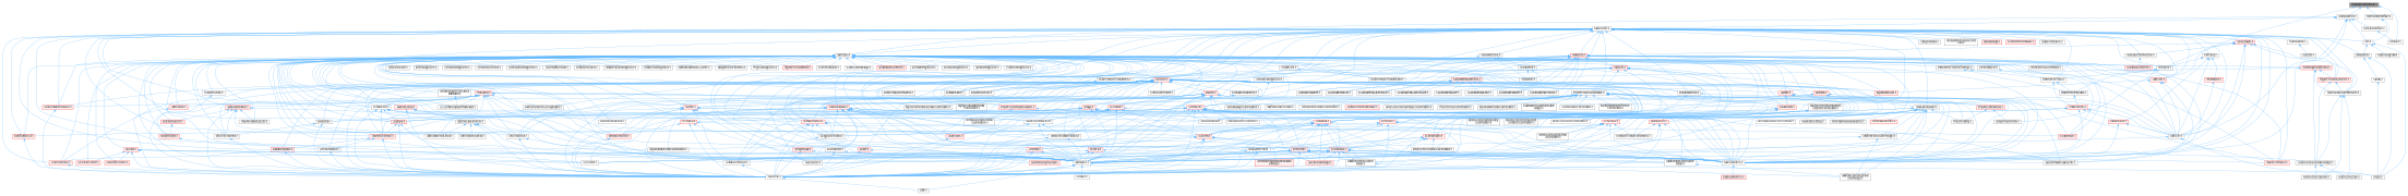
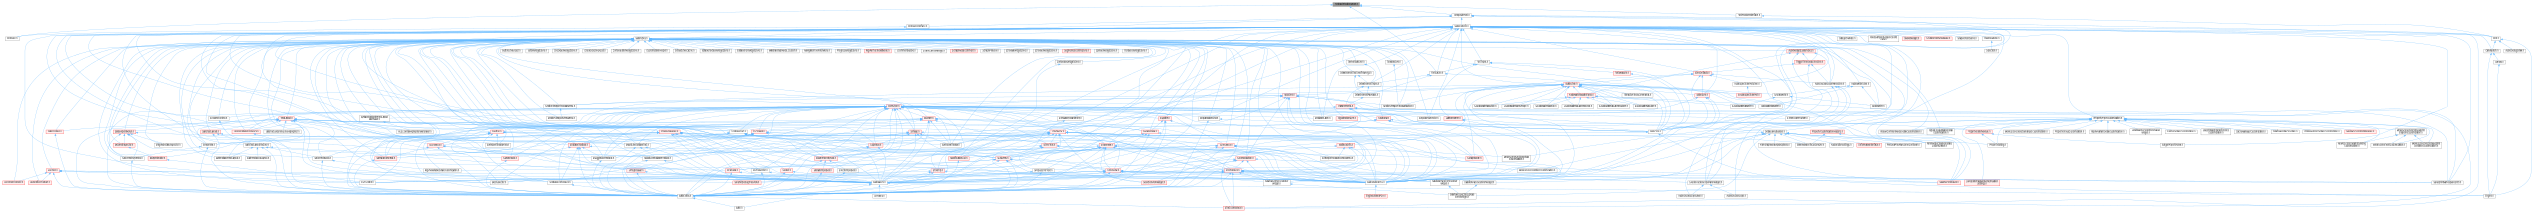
  digraph {
    fontname=Inter
    node [color=grey40 fillcolor=white fontname=Inter fontsize=10 shape=box style=filled]
    edge [color=steelblue1 dir=back fontname=Inter fontsize=10 labelfontname=Helvetica labelfontsize=10 style=solid]
    n1 [color=gray40 fillcolor=grey60 fontcolor=black height=0.2 label="FontRasterizationMode.h" width=0.4]
    n2 [height=0.2 label="CompositeFont.h" width=0.4]
    n3 [height=0.2 label="FontFace.h" width=0.4]
    n4 [height=0.2 label="FontCache.h" width=0.4]
    n5 [height=0.2 label="FontProviderInterface.h" width=0.4]
    n6 [height=0.2 label="Font.h" width=0.4]
    n7 [height=0.2 label="FontFaceInterface.h" width=0.4]
    n8 [height=0.2 label="SlateCore.h" width=0.4]
    n9 [height=0.2 label="SlateFontInfo.h" width=0.4]
    n10 [height=0.2 label="SlateSharedPCH.h" width=0.4]
    n11 [height=0.2 label="SlateTypes.h" width=0.4]
    n12 [height=0.2 label="DrawElementTypes.h" width=0.4]
    n13 [height=0.2 label="DrawElementPayloads.h" width=0.4]
    n14 [height=0.2 label="AudioDebugDraw.h" width=0.4]
    n15 [height=0.2 label="CanvasItem.h" width=0.4]
    n16 [height=0.2 label="Engine.h" width=0.4]
    n17 [height=0.2 label="SlateBasics.h" width=0.4]
    n18 [height=0.2 label="AudioMeterStyle.h" width=0.4]
    n19 [height=0.2 label="AudioOscilloscopePanelStyle.h" width=0.4]
    n20 [height=0.2 label="AudioSpectrumPlotStyle.h" width=0.4]
    n21 [height=0.2 label="CategoryModel.h" width=0.4]
    n22 [height=0.2 label="ChannelModel.h" width=0.4]
    n23 [height=0.2 label="DetailLayoutBuilder.h" width=0.4]
    n24 [color=red fillcolor="#FFF0F0" height=0.2 label="SSpinBox.h" width=0.4]
    n25 [color=red fillcolor="#FFF0F0" height=0.2 label="SNumericEntryBox.h" width=0.4]
    n26 [color=red fillcolor="#FFF0F0" height=0.2 label="SRotatorInputBox.h" width=0.4]
    n27 [height=0.2 label="SVectorInputBox.h" width=0.4]
    n28 [color=red fillcolor="#FFF0F0" height=0.2 label="SNameComboBox.h" width=0.4]
    n29 [color=red fillcolor="#FFF0F0" height=0.2 label="STextComboBox.h" width=0.4]
    n30 [height=0.2 label="SKeySelector.h" width=0.4]
    n31 [height=0.2 label="SBlueprintNamespaceEntry.h" width=0.4]
    n32 [height=0.2 label="SSuggestionTextBox.h" width=0.4]
    n33 [height=0.2 label="FixedSampledSequenceGrid\lData.h" width=0.4]
    n34 [height=0.2 label="FontTypes.h" width=0.4]
    n35 [height=0.2 label="IPropertyTypeCustomization.h" width=0.4]
    n36 [height=0.2 label="ISinglePropertyView.h" width=0.4]
    n37 [color=red fillcolor="#FFF0F0" height=0.2 label="ISlateStyle.h" width=0.4]
    n38 [color=red fillcolor="#FFF0F0" height=0.2 label="SEditableTextBox.h" width=0.4]
    n39 [color=red fillcolor="#FFF0F0" height=0.2 label="SSearchBox.h" width=0.4]
    n40 [color=red fillcolor="#FFF0F0" height=0.2 label="SErrorText.h" width=0.4]
    n41 [height=0.2 label="SPopUpErrorText.h" width=0.4]
    n42 [height=0.2 label="SMultiLineEditableTextBox.h" width=0.4]
    n43 [height=0.2 label="SMultiLineEditableText.h" width=0.4]
    n44 [color=red fillcolor="#FFF0F0" height=0.2 label="SNotificationList.h" width=0.4]
    n45 [height=0.2 label="SEditableLabel.h" width=0.4]
    n46 [height=0.2 label="SEditableText.h" width=0.4]
    n47 [height=0.2 label="SExpandableArea.h" width=0.4]
    n48 [color=red fillcolor="#FFF0F0" height=0.2 label="SInlineEditableTextBlock.h" width=0.4]
    n49 [height=0.2 label="SInputKeySelector.h" width=0.4]
    n50 [color=red fillcolor="#FFF0F0" height=0.2 label="STextBlock.h" width=0.4]
    n51 [height=0.2 label="STimecodeProvider.h" width=0.4]
    n52 [color=red fillcolor="#FFF0F0" height=0.2 label="SToolTip.h" width=0.4]
    n53 [height=0.2 label="SVirtualKeyboardEntry.h" width=0.4]
    n54 [color=red fillcolor="#FFF0F0" height=0.2 label="SlateStyle.h" width=0.4]
    n55 [color=red fillcolor="#FFF0F0" height=0.2 label="PropertyCustomizationHelpers.h" width=0.4]
    n56 [color=red fillcolor="#FFF0F0" height=0.2 label="SModeWidget.h" width=0.4]
    n57 [color=red fillcolor="#FFF0F0" height=0.2 label="SOutlinerItemViewBase.h" width=0.4]
    n58 [height=0.2 label="ShapedTextCache.h" width=0.4]
    n59 [height=0.2 label="SlateTextUnderlineLineHighlighter.h" width=0.4]
    n60 [color=red fillcolor="#FFF0F0" height=0.2 label="TriggerThresholdLineStyle.h" width=0.4]
    n61 [color=red fillcolor="#FFF0F0" height=0.2 label="StyleDefaults.h" width=0.4]
    n62 [color=red fillcolor="#FFF0F0" height=0.2 label="EngineSharedPCH.h" width=0.4]
    n63 [height=0.2 label="AudioMeter.h" width=0.4]
    n64 [height=0.2 label="PerlinNoiseChannelDetails\lCustomization.h" width=0.4]
    n65 [color=red fillcolor="#FFF0F0" height=0.2 label="STableRow.h" width=0.4]
    n66 [color=red fillcolor="#FFF0F0" height=0.2 label="SComboBox.h" width=0.4]
    n67 [color=red fillcolor="#FFF0F0" height=0.2 label="SKismetDebugTreeView.h" width=0.4]
    n68 [color=red fillcolor="#FFF0F0" height=0.2 label="SListView.h" width=0.4]
    n69 [color=red fillcolor="#FFF0F0" height=0.2 label="STreeView.h" width=0.4]
    n70 [height=0.2 label="SSCSEditor.h" width=0.4]
    n71 [height=0.2 label="SEditableComboBox.h" width=0.4]
    n72 [height=0.2 label="RigVMVariableDetailCustomization.h" width=0.4]
    n73 [color=red fillcolor="#FFF0F0" height=0.2 label="STileView.h" width=0.4]
    n74 [height=0.2 label="RigVMCommentNodeDetailCustomization.h" width=0.4]
    n75 [height=0.2 label="RigVMLocalVariableDetail\lCustomization.h" width=0.4]
    n76 [color=red fillcolor="#FFF0F0" height=0.2 label="SGraphNode.h" width=0.4]
    n77 [height=0.2 label="SEditorViewportToolBarButton.h" width=0.4]
    n78 [height=0.2 label="SEditorViewportToolBarMenu.h" width=0.4]
    n79 [color=red fillcolor="#FFF0F0" height=0.2 label="SComboButton.h" width=0.4]
    n80 [color=red fillcolor="#FFF0F0" height=0.2 label="RigVMEditorStyle.h" width=0.4]
    n81 [color=red fillcolor="#FFF0F0" height=0.2 label="SBorder.h" width=0.4]
    n82 [color=red fillcolor="#FFF0F0" height=0.2 label="SButton.h" width=0.4]
    n83 [color=red fillcolor="#FFF0F0" height=0.2 label="SBreadcrumbTrail.h" width=0.4]
    n84 [height=0.2 label="SHyperlink.h" width=0.4]
    n85 [height=0.2 label="SRichTextHyperlink.h" width=0.4]
    n86 [height=0.2 label="SWindowTitleBar.h" width=0.4]
    n87 [color=red fillcolor="#FFF0F0" height=0.2 label="SHeaderRow.h" width=0.4]
    n88 [color=red fillcolor="#FFF0F0" height=0.2 label="SScrollBar.h" width=0.4]
    n89 [color=red fillcolor="#FFF0F0" height=0.2 label="SScrollBox.h" width=0.4]
    n90 [color=red fillcolor="#FFF0F0" height=0.2 label="SCheckBox.h" width=0.4]
    n91 [color=red fillcolor="#FFF0F0" height=0.2 label="SImage.h" width=0.4]
    n92 [color=red fillcolor="#FFF0F0" height=0.2 label="SProgressBar.h" width=0.4]
    n93 [height=0.2 label="SRichTextBlock.h" width=0.4]
    n94 [height=0.2 label="SScrollBorder.h" width=0.4]
    n95 [color=red fillcolor="#FFF0F0" height=0.2 label="SSlider.h" width=0.4]
    n96 [color=red fillcolor="#FFF0F0" height=0.2 label="SSplitter.h" width=0.4]
    n97 [height=0.2 label="SVolumeControl.h" width=0.4]
    n98 [color=red fillcolor="#FFF0F0" height=0.2 label="SWindow.h" width=0.4]
    n99 [height=0.2 label="SyntaxHighlighterTextLayout\lMarshaller.h" width=0.4]
    n100 [height=0.2 label="SWindowTitleBarArea.h" width=0.4]
    n101 [height=0.2 label="SViewportToolBarComboMenu.h" width=0.4]
    n102 [color=red fillcolor="#FFF0F0" height=0.2 label="BlueprintEditor.h" width=0.4]
    n103 [height=0.2 label="HLSLSyntaxHighlighterMarshaller.h" width=0.4]
    n104 [height=0.2 label="SEditorViewportViewMenu.h" width=0.4]
    n105 [color=red fillcolor="#FFF0F0" height=0.2 label="AudioWidgetsSlateTypes.h" width=0.4]
    n106 [height=0.2 label="ButtonStyleAsset.h" width=0.4]
    n107 [height=0.2 label="ButtonWidgetStyle.h" width=0.4]
    n108 [height=0.2 label="CheckBoxWidgetStyle.h" width=0.4]
    n109 [height=0.2 label="CheckboxStyleAsset.h" width=0.4]
    n110 [height=0.2 label="ComboBoxWidgetStyle.h" width=0.4]
    n111 [height=0.2 label="ComboButtonWidgetStyle.h" width=0.4]
    n112 [height=0.2 label="CustomizationHelper.h" width=0.4]
    n113 [height=0.2 label="DefaultStyleCache.h" width=0.4]
    n114 [height=0.2 label="DrawElementTextOverflowArgs.h" width=0.4]
    n115 [height=0.2 label="EditableTextBoxWidgetStyle.h" width=0.4]
    n116 [height=0.2 label="EditableTextWidgetStyle.h" width=0.4]
    n117 [height=0.2 label="ElementBatcher.h" width=0.4]
    n118 [height=0.2 label="MaterialGraphNode_Custom.h" width=0.4]
    n119 [height=0.2 label="NavigationToolFilterMenu.h" width=0.4]
    n120 [height=0.2 label="ProgressWidgetStyle.h" width=0.4]
    n121 [color=red fillcolor="#FFF0F0" height=0.2 label="RigVMTreeToolkitNode.h" width=0.4]
    n122 [height=0.2 label="SCommentBubble.h" width=0.4]
    n123 [height=0.2 label="SGameLayerManager.h" width=0.4]
    n124 [color=red fillcolor="#FFF0F0" height=0.2 label="SGraphNodeComment.h" width=0.4]
+   n125 [height=0.2 label="SGraphPinBool.h" width=0.4]
    n126 [color=red fillcolor="#FFF0F0" height=0.2 label="SKismetInspector.h" width=0.4]
    n127 [height=0.2 label="SRigVMDetailsInspector.h" width=0.4]
    n128 [color=red fillcolor="#FFF0F0" height=0.2 label="STableViewBase.h" width=0.4]
    n129 [height=0.2 label="ScrollBarWidgetStyle.h" width=0.4]
    n130 [height=0.2 label="ScrollBoxWidgetStyle.h" width=0.4]
+   n131 [color=red fillcolor="#FFF0F0" height=0.2 label="SegmentedControlStyle.h" width=0.4]
    n132 [height=0.2 label="SlateEditableTextLayout.h" width=0.4]
    n133 [color=red fillcolor="#FFF0F0" height=0.2 label="SlateHyperlinkRun.h" width=0.4]
    n134 [height=0.2 label="SlateTextBlockLayout.h" width=0.4]
    n135 [color=red fillcolor="#FFF0F0" height=0.2 label="SlateTextLayout.h" width=0.4]
    n136 [height=0.2 label="SlateTextLayoutFactory.h" width=0.4]
    n137 [color=red fillcolor="#FFF0F0" height=0.2 label="SlateTextRun.h" width=0.4]
    n138 [height=0.2 label="SpinBoxWidgetStyle.h" width=0.4]
    n139 [height=0.2 label="TextBlockWidgetStyle.h" width=0.4]
    n140 [color=red fillcolor="#FFF0F0" height=0.2 label="TextLayout.h" width=0.4]
    n141 [height=0.2 label="ToolBarStyle.h" width=0.4]
    n142 [color=red fillcolor="#FFF0F0" height=0.2 label="UIAction.h" width=0.4]
    n143 [color=red fillcolor="#FFF0F0" height=0.2 label="UIContentContext.h" width=0.4]
    n144 [color=red fillcolor="#FFF0F0" height=0.2 label="UIIdentifierContext.h" width=0.4]
    n145 [height=0.2 label="Canvas.h" width=0.4]
    n146 [height=0.2 label="Slate.h" width=0.4]
    n147 [height=0.2 label="SlateExtras.h" width=0.4]
    n148 [height=0.2 label="UnrealEd.h" width=0.4]
    n149 [height=0.2 label="AudioMaterialMeter.h" width=0.4]
    n150 [height=0.2 label="SAudioMeter.h" width=0.4]
    n151 [height=0.2 label="AudioOscilloscope.h" width=0.4]
    n152 [height=0.2 label="AudioOscilloscopeUMG.h" width=0.4]
    n153 [height=0.2 label="SAudioOscilloscopePanelWidget.h" width=0.4]
    n154 [color=red fillcolor="#FFF0F0" height=0.2 label="SAudioSpectrumPlot.h" width=0.4]
    n155 [height=0.2 label="Selection.h" width=0.4]
    n156 [height=0.2 label="AnimGraphNodeAlphaOptions.h" width=0.4]
    n157 [height=0.2 label="AudioEditorSettings.h" width=0.4]
    n158 [height=0.2 label="DataflowCollectionSpread\lSheetWidget.h" width=0.4]
    n159 [height=0.2 label="DataflowFacesOutlinerWidget.h" width=0.4]
    n160 [height=0.2 label="DataflowTransformOutliner\lWidget.h" width=0.4]
    n161 [height=0.2 label="DataflowVerticesOutliner\lWidget.h" width=0.4]
    n162 [color=red fillcolor="#FFF0F0" height=0.2 label="DeformableInterface.h" width=0.4]
    n163 [height=0.2 label="GameModeInfoCustomizer.h" width=0.4]
    n164 [height=0.2 label="PersonaPreviewSceneController.h" width=0.4]
    n165 [height=0.2 label="PropertyEditing.h" width=0.4]
    n166 [color=red fillcolor="#FFF0F0" height=0.2 label="SelectionViewWidget.h" width=0.4]
    n167 [color=red fillcolor="#FFF0F0" height=0.2 label="DrawElements.h" width=0.4]
    n168 [color=red fillcolor="#FFF0F0" height=0.2 label="SlateRenderer.h" width=0.4]
    n169 [color=red fillcolor="#FFF0F0" height=0.2 label="FontMeasure.h" width=0.4]
    n170 [color=red fillcolor="#FFF0F0" height=0.2 label="LevelEditorPlayNetworkEmulation\lSettings.h" width=0.4]
    n171 [height=0.2 label="BlueprintMemberReference\lCustomization.h" width=0.4]
    n172 [height=0.2 label="CacheManagerCustomization.h" width=0.4]
    n173 [height=0.2 label="DataflowInstanceDetails.h" width=0.4]
    n174 [height=0.2 label="FrameNumberDetailsCustomization.h" width=0.4]
    n175 [color=red fillcolor="#FFF0F0" height=0.2 label="MediaIOCustomizationBase.h" width=0.4]
    n176 [height=0.2 label="MovieSceneConditionCustomization.h" width=0.4]
    n177 [height=0.2 label="MovieSceneDirectorBlueprint\lConditionCustomization.h" width=0.4]
    n178 [height=0.2 label="MovieSceneDirectorBlueprint\lEndpointCustomization.h" width=0.4]
    n179 [height=0.2 label="MovieSceneDynamicBinding\lCustomization.h" width=0.4]
    n180 [height=0.2 label="MovieSceneEventCustomization.h" width=0.4]
    n181 [height=0.2 label="MovieSceneObjectBindingIDCustomization.h" width=0.4]
    n182 [height=0.2 label="MovieSceneSectionDetails\lCustomization.h" width=0.4]
    n183 [color=red fillcolor="#FFF0F0" height=0.2 label="PropertyEditorModule.h" width=0.4]
    n184 [height=0.2 label="PropertyGroupCustomization.h" width=0.4]
    n185 [height=0.2 label="RigVMVariantDetailCustomization.h" width=0.4]
    n186 [height=0.2 label="SStandaloneCustomizedValue\lWidget.h" width=0.4]
    n187 [height=0.2 label="SubmixDetailsCustomization.h" width=0.4]
    n188 [height=0.2 label="SAudioMaterialMeter.h" width=0.4]
    n189 [color=red fillcolor="#FFF0F0" height=0.2 label="AppStyle.h" width=0.4]
    n190 [color=red fillcolor="#FFF0F0" height=0.2 label="CoreStyle.h" width=0.4]
    n191 [color=red fillcolor="#FFF0F0" height=0.2 label="AudioMaterialSlateTypes.h" width=0.4]
    n192 [height=0.2 label="SAudioMaterialButton.h" width=0.4]
    n193 [height=0.2 label="SAudioMaterialEnvelope.h" width=0.4]
    n194 [height=0.2 label="SAudioMaterialKnob.h" width=0.4]
    n195 [height=0.2 label="SAudioMaterialLabeledKnob.h" width=0.4]
    n196 [height=0.2 label="SAudioMaterialLabeledSlider.h" width=0.4]
    n197 [height=0.2 label="SAudioMaterialSlider.h" width=0.4]
    n198 [height=0.2 label="InteractiveToolsCommands.h" width=0.4]
    n199 [color=red fillcolor="#FFF0F0" height=0.2 label="MultiBoxDefs.h" width=0.4]
    n1 -> n2
    n1 -> n3
    n1 -> n4
    n1 -> n5
    n2 -> n6
    n2 -> n7
    n2 -> n8
    n2 -> n9
    n2 -> n10
    n2 -> n11
    n4 -> n8
    n4 -> n12
    n4 -> n13
    n5 -> n6
    n6 -> n14
    n6 -> n15
    n6 -> n16
    n7 -> n3
    n8 -> n16
    n8 -> n17
    n9 -> n4
    n9 -> n6
    n9 -> n8
    n9 -> n10
    n9 -> n11
    n9 -> n12
    n9 -> n15
    n9 -> n18
    n9 -> n19
    n9 -> n20
    n9 -> n21
    n9 -> n22
    n9 -> n23
    n9 -> n24
    n9 -> n25
    n9 -> n26
    n9 -> n27
    n9 -> n28
    n9 -> n29
    n9 -> n30
    n9 -> n31
    n9 -> n32
    n9 -> n33
    n9 -> n34
    n9 -> n35
    n9 -> n36
    n9 -> n37
    n9 -> n38
    n9 -> n39
    n9 -> n40
    n9 -> n41
    n9 -> n42
    n9 -> n43
    n9 -> n44
    n9 -> n45
    n9 -> n46
    n9 -> n47
    n9 -> n48
    n9 -> n49
    n9 -> n50
    n9 -> n51
    n9 -> n52
    n9 -> n53
    n9 -> n54
    n9 -> n55
    n9 -> n56
    n9 -> n57
    n9 -> n58
    n9 -> n59
    n9 -> n60
    n9 -> n61
    n10 -> n62
    n11 -> n8
    n11 -> n10
    n11 -> n24
    n11 -> n25
    n11 -> n28
    n11 -> n29
    n11 -> n32
    n11 -> n38
    n11 -> n39
    n11 -> n42
    n11 -> n43
    n11 -> n44
    n11 -> n45
    n11 -> n46
    n11 -> n47
    n11 -> n48
    n11 -> n49
    n11 -> n50
    n11 -> n63
    n11 -> n64
    n11 -> n65
    n11 -> n66
    n11 -> n67
    n11 -> n68
    n11 -> n69
    n11 -> n70
    n11 -> n71
    n11 -> n72
    n11 -> n73
    n11 -> n74
    n11 -> n75
    n11 -> n76
    n11 -> n77
    n11 -> n78
    n11 -> n79
    n11 -> n80
    n11 -> n81
    n11 -> n82
    n11 -> n83
    n11 -> n84
    n11 -> n85
    n11 -> n86
    n11 -> n87
    n11 -> n88
    n11 -> n89
    n11 -> n90
    n11 -> n91
    n11 -> n92
    n11 -> n93
    n11 -> n94
    n11 -> n95
    n11 -> n96
    n11 -> n97
    n11 -> n98
    n11 -> n99
    n11 -> n100
    n11 -> n101
    n11 -> n102
    n11 -> n103
    n11 -> n104
    n11 -> n105
    n11 -> n106
    n11 -> n107
    n11 -> n108
    n11 -> n109
    n11 -> n110
    n11 -> n111
    n11 -> n112
    n11 -> n113
    n11 -> n114
    n11 -> n115
    n11 -> n116
    n11 -> n117
    n11 -> n118
    n11 -> n119
    n11 -> n120
    n11 -> n121
    n11 -> n122
    n11 -> n123
    n11 -> n124
+   n11 -> n125
    n11 -> n126
    n11 -> n127
    n11 -> n128
    n11 -> n129
    n11 -> n130
+   n11 -> n131
    n11 -> n132
    n11 -> n133
    n11 -> n134
    n11 -> n135
    n11 -> n136
    n11 -> n137
    n11 -> n138
    n11 -> n139
    n11 -> n140
    n11 -> n141
    n11 -> n142
    n11 -> n143
    n11 -> n144
    n12 -> n13
    n12 -> n167
    n13 -> n167
    n15 -> n16
    n15 -> n145
    n17 -> n16
    n17 -> n146
    n17 -> n147
    n17 -> n148
    n18 -> n63
    n18 -> n149
    n18 -> n150
    n19 -> n151
    n19 -> n152
    n19 -> n153
    n20 -> n154
    n22 -> n155
    n23 -> n64
    n23 -> n156
    n23 -> n157
    n23 -> n158
    n23 -> n159
    n23 -> n160
    n23 -> n161
    n23 -> n162
    n23 -> n163
    n23 -> n164
    n23 -> n165
    n23 -> n166
    n24 -> n17
    n24 -> n25
    n24 -> n147
    n25 -> n26
    n25 -> n27
    n25 -> n147
    n26 -> n147
    n27 -> n147
-   n29 -> n147
+   n147 -> n29
    n32 -> n147
    n34 -> n4
    n34 -> n8
    n34 -> n168
    n34 -> n169
    n35 -> n74
    n35 -> n75
    n35 -> n165
    n35 -> n170
    n35 -> n171
    n35 -> n172
    n35 -> n173
    n35 -> n174
    n35 -> n175
    n35 -> n176
    n35 -> n177
    n35 -> n178
    n35 -> n179
    n35 -> n180
    n35 -> n181
    n35 -> n182
    n35 -> n183
    n35 -> n184
    n35 -> n185
    n35 -> n186
    n35 -> n187
    n37 -> n8
    n37 -> n10
    n37 -> n28
    n37 -> n31
    n37 -> n54
    n37 -> n76
    n37 -> n77
    n37 -> n78
    n37 -> n150
    n37 -> n154
    n37 -> n188
    n37 -> n189
    n37 -> n190
    n37 -> n191
    n37 -> n192
    n37 -> n193
    n37 -> n194
    n37 -> n195
    n37 -> n196
    n37 -> n197
    n37 -> n198
    n37 -> n199
    n38 -> n10
    n38 -> n17
    n38 -> n32
    n38 -> n39
    n38 -> n71
    n38 -> n147
    n39 -> n147
    n40 -> n10
    n40 -> n17
    n40 -> n32
    n40 -> n41
    n40 -> n76
    n40 -> n147
    n41 -> n17
    n41 -> n147
    n42 -> n17
    n42 -> n147
    n43 -> n17
    n43 -> n42
    n43 -> n147
    n44 -> n147
    n46 -> n10
    n46 -> n17
    n46 -> n24
    n46 -> n25
    n46 -> n38
    n46 -> n147
    n47 -> n10
    n47 -> n147
    n48 -> n147
    n50 -> n10
    n50 -> n17
    n50 -> n24
    n50 -> n25
    n50 -> n40
    n50 -> n66
    n50 -> n68
    n50 -> n69
    n50 -> n73
    n50 -> n84
    n50 -> n86
    n50 -> n147
    n50 -> n160
    n50 -> n161
    n50 -> n163
    n50 -> n166
    n52 -> n10
    n52 -> n17
    n52 -> n70
    n52 -> n147
    n53 -> n147
    n54 -> n8
    n54 -> n10
    n54 -> n80
    n55 -> n64
    n55 -> n163
    n60 -> n19
    n60 -> n153
    n61 -> n8
    n61 -> n10
    n61 -> n19
    n61 -> n20
    n61 -> n37
    n61 -> n54
-   n61 -> n60
+   n60 -> n61
    n65 -> n10
    n65 -> n17
    n65 -> n30
    n65 -> n32
    n65 -> n66
    n65 -> n67
    n65 -> n68
    n65 -> n69
    n65 -> n70
    n65 -> n147
    n65 -> n160
    n65 -> n161
    n65 -> n166
    n66 -> n10
    n66 -> n17
    n66 -> n28
    n66 -> n29
    n66 -> n71
    n66 -> n147
    n66 -> n153
    n66 -> n160
    n66 -> n161
    n66 -> n166
    n66 -> n170
    n68 -> n10
    n68 -> n17
    n68 -> n66
    n68 -> n69
    n68 -> n72
    n68 -> n73
    n68 -> n147
    n69 -> n10
    n69 -> n17
    n69 -> n30
    n69 -> n31
    n69 -> n67
    n69 -> n70
    n69 -> n147
-   n159 -> n69
+   n69 -> n159
    n69 -> n160
    n69 -> n161
    n71 -> n147
    n73 -> n17
    n73 -> n147
    n78 -> n104
    n79 -> n10
    n79 -> n17
    n79 -> n41
    n79 -> n66
    n79 -> n147
    n79 -> n176
    n81 -> n10
    n81 -> n17
    n81 -> n25
    n81 -> n38
    n81 -> n40
    n81 -> n42
    n81 -> n65
    n81 -> n82
    n81 -> n86
    n81 -> n87
    n81 -> n88
    n81 -> n147
    n82 -> n10
    n82 -> n17
    n82 -> n30
    n82 -> n71
    n82 -> n83
    n82 -> n84
    n82 -> n86
    n82 -> n100
    n82 -> n147
    n83 -> n147
    n84 -> n85
    n84 -> n147
    n85 -> n147
    n87 -> n10
    n87 -> n17
    n87 -> n65
    n87 -> n147
    n88 -> n10
    n88 -> n17
    n88 -> n42
    n88 -> n43
    n88 -> n68
    n88 -> n89
    n88 -> n147
    n89 -> n10
    n89 -> n17
    n89 -> n83
    n89 -> n147
    n90 -> n10
    n90 -> n17
    n90 -> n25
    n90 -> n44
    n90 -> n101
    n90 -> n147
    n90 -> n182
    n91 -> n10
    n91 -> n17
    n91 -> n24
    n91 -> n68
    n91 -> n71
    n91 -> n83
    n91 -> n86
    n91 -> n147
    n92 -> n17
    n92 -> n147
    n93 -> n17
    n93 -> n147
    n94 -> n17
    n94 -> n147
    n95 -> n17
    n95 -> n147
    n96 -> n10
    n96 -> n17
    n96 -> n87
    n96 -> n147
    n97 -> n147
    n98 -> n8
    n98 -> n10
    n98 -> n86
    n98 -> n102
    n98 -> n183
    n99 -> n103
    n102 -> n70
    n105 -> n19
    n105 -> n60
    n105 -> n153
    n105 -> n191
    n110 -> n17
    n114 -> n12
    n114 -> n13
    n117 -> n12
    n126 -> n102
    n128 -> n10
    n128 -> n17
    n128 -> n30
    n128 -> n31
    n128 -> n32
    n128 -> n65
    n128 -> n66
    n128 -> n67
    n128 -> n68
    n128 -> n69
    n128 -> n70
    n128 -> n72
    n128 -> n73
    n128 -> n147
    n133 -> n17
    n133 -> n85
    n133 -> n93
    n133 -> n126
    n133 -> n127
    n133 -> n147
    n135 -> n17
    n135 -> n136
    n135 -> n147
    n136 -> n17
    n136 -> n93
    n136 -> n132
    n136 -> n134
    n136 -> n147
    n137 -> n147
    n140 -> n10
    n140 -> n17
    n140 -> n42
    n140 -> n43
    n140 -> n46
    n140 -> n48
    n140 -> n50
    n140 -> n59
    n140 -> n93
    n140 -> n103
    n140 -> n132
    n140 -> n133
    n140 -> n135
    n140 -> n137
    n140 -> n147
    n141 -> n77
    n142 -> n10
    n142 -> n17
    n142 -> n70
    n142 -> n143
    n142 -> n144
    n142 -> n147
    n145 -> n16
    n147 -> n146
    n150 -> n63
    n150 -> n188
    n153 -> n151
    n153 -> n152
    n159 -> n158
    n160 -> n158
    n161 -> n158
    n167 -> n8
    n167 -> n10
    n167 -> n24
    n167 -> n65
    n167 -> n168
    n168 -> n8
    n168 -> n10
    n169 -> n8
    n178 -> n177
    n178 -> n179
    n178 -> n180
    n183 -> n36
    n183 -> n165
    n189 -> n23
    n189 -> n30
    n189 -> n35
    n189 -> n66
    n189 -> n68
    n189 -> n76
    n189 -> n77
    n189 -> n78
    n189 -> n79
    n189 -> n190
    n190 -> n8
    n190 -> n10
    n190 -> n24
    n190 -> n25
    n190 -> n26
    n190 -> n27
    n190 -> n28
    n190 -> n29
    n190 -> n31
    n190 -> n32
    n190 -> n38
    n190 -> n39
    n190 -> n40
    n190 -> n42
    n190 -> n43
    n190 -> n45
    n190 -> n46
    n190 -> n47
    n190 -> n48
    n190 -> n49
    n190 -> n50
    n190 -> n51
    n190 -> n52
    n190 -> n53
    n190 -> n65
    n190 -> n71
    n190 -> n80
    n190 -> n81
    n190 -> n82
    n190 -> n83
    n190 -> n84
    n190 -> n85
    n190 -> n86
    n190 -> n87
    n190 -> n88
    n190 -> n89
    n190 -> n90
    n190 -> n91
    n190 -> n92
    n190 -> n93
    n190 -> n94
    n190 -> n95
    n190 -> n96
    n190 -> n97
    n190 -> n98
    n190 -> n99
    n191 -> n149
    n191 -> n188
    n191 -> n192
    n191 -> n193
    n191 -> n194
    n191 -> n195
    n191 -> n196
    n191 -> n197
    n199 -> n10
    n199 -> n17
    n199 -> n101
    n199 -> n147
  }
